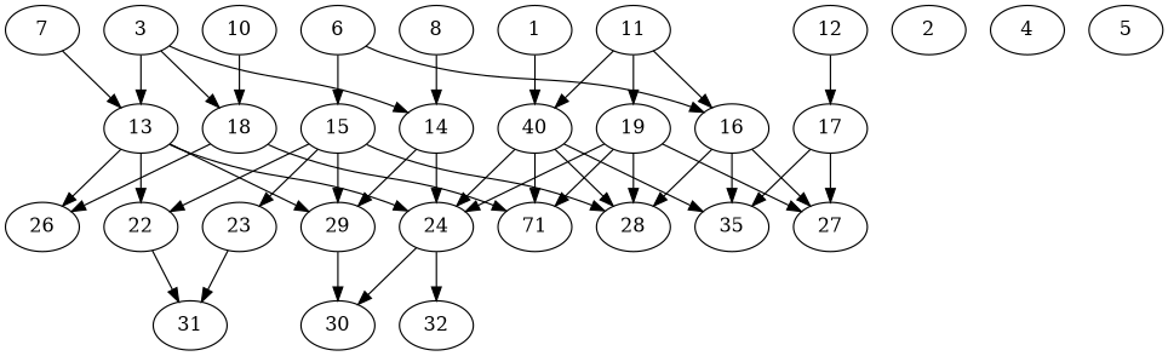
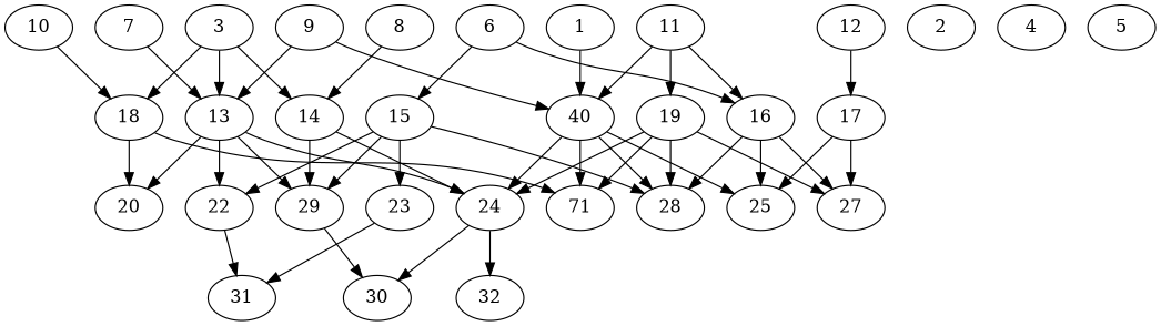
  digraph {
    node [alpha=0.09]
    1 [expect_size=3334640549971766]
    n2 [alpha=0.13 expect_size=15027414392021760 label=40]
    13 [alpha=0.19 expect_size=2785956227700102]
    22 [alpha=0.04 expect_size=1403892485647442640896]
    24 [alpha=0.05 expect_size=579514105873559296]
-   26 [alpha=0.17 expect_size=106932178725634048000]
+   26 [alpha=0.17 expect_size=106932178725634048000 label=20]
    29 [alpha=0.07 expect_size=625428392470813184]
    28 [expect_size=7068145051722891]
-   25 [alpha=0.08 expect_size=15929781598742654 label=35]
+   25 [alpha=0.08 expect_size=15929781598742654]
    n10 [alpha=0.14 expect_size=18058033418704257024 label=71]
    31 [alpha=0.15 expect_size=15020774082845092]
    30 [alpha=0.10 expect_size=10752051374076000]
    32 [alpha=0.16 expect_size=1444944825970327552000]
    27 [alpha=0.03 expect_size=844953977743858466816]
    2 [alpha=0.00 expect_size=503696986439092992]
    3 [alpha=0.08 expect_size=1141807207281590272000]
    14 [alpha=0.14 expect_size=651257073912250368000]
    18 [alpha=0.19 expect_size=281527894006277603328]
    4 [alpha=0.13 expect_size=1085698774710305]
    5 [alpha=0.15 expect_size=7168460805985016]
    6 [alpha=0.07 expect_size=553131968112799808]
    15 [alpha=0.05 expect_size=3244288914865842]
    16 [alpha=0.10 expect_size=188869715582702752]
    23 [alpha=0.06 expect_size=106653452458610176]
    7 [alpha=0.15 expect_size=2593004026010467]
    8 [alpha=0.04 expect_size=594784340581864064]
+   9 [alpha=0.16 expect_size=4251275686562893]
    10 [expect_size=950156642271186911232]
    11 [alpha=0.10 expect_size=11869682740839836]
    19 [alpha=0.19 expect_size=25137835649257500]
    17 [alpha=0.11 expect_size=1602753999832757567488]
    12 [alpha=0.14 expect_size=9900398439052716]
    1 -> n2
    n2 -> 24
    n2 -> 28
    n2 -> 25
    n2 -> n10
    13 -> 22
    13 -> 24
    13 -> 26
    13 -> 29
    22 -> 31
    24 -> 30
    24 -> 32
    29 -> 30
    3 -> 13
    3 -> 14
    3 -> 18
    14 -> 24
    14 -> 29
    18 -> 26
    18 -> n10
    6 -> 15
    6 -> 16
    15 -> 22
    15 -> 29
    15 -> 28
    15 -> 23
    16 -> 28
    16 -> 25
    16 -> 27
    23 -> 31
    7 -> 13
    8 -> 14
+   9 -> n2
+   9 -> 13
    10 -> 18
    11 -> n2
    11 -> 16
    11 -> 19
    19 -> 24
    19 -> 28
    19 -> n10
    19 -> 27
    17 -> 25
    17 -> 27
    12 -> 17
  }
